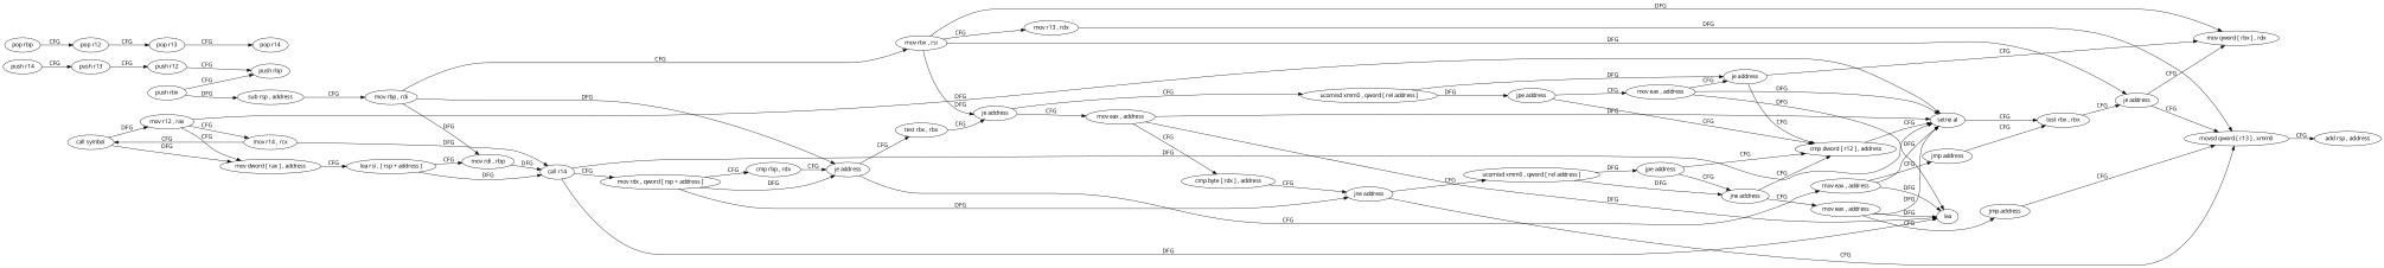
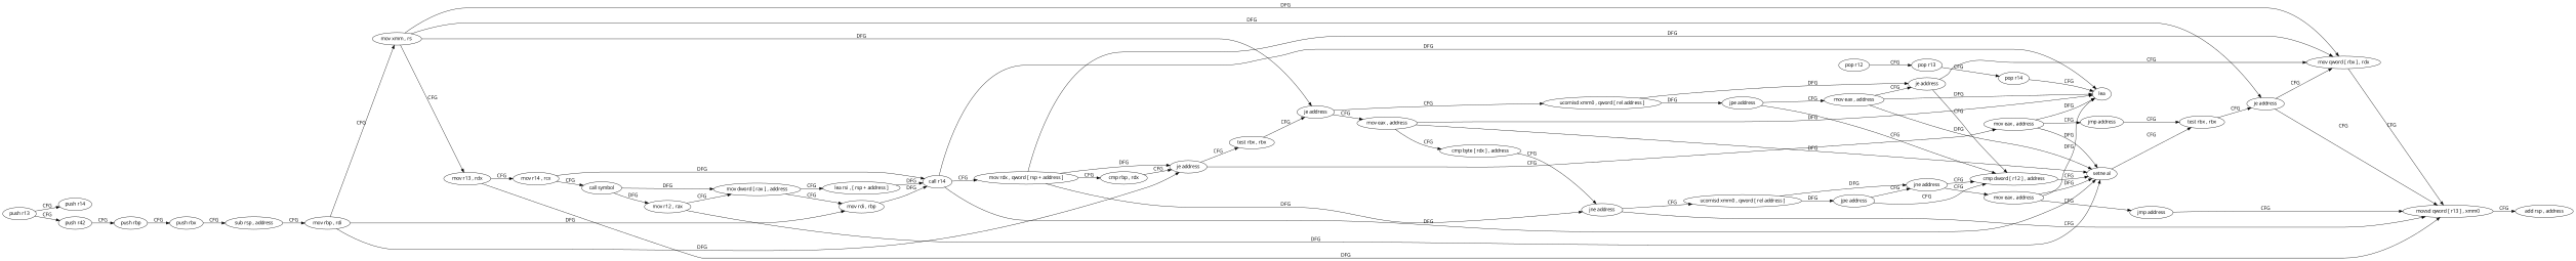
  digraph {
    fontname="Open Sans"
    rankdir=LR
    node [fontname="Open Sans"]
    edge [fontname="Open Sans"]
    n1 [label="push r14"]
    n2 [label="push r13"]
-   n3 [label="push r12"]
+   n3 [label="push r42"]
    n4 [label="push rbp"]
    n5 [label="push rbx"]
    n6 [label="sub rsp , address"]
    n7 [label="mov rbp , rdi"]
-   n8 [label="mov rbx , rsi"]
+   n8 [label="mov xmm , rsi"]
    n9 [label="mov rdi , rbp"]
    n10 [label="je address"]
    n11 [label="mov r13 , rdx"]
    n12 [label="je address"]
    n13 [label="je address"]
    n14 [label="mov qword [ rbx ] , rdx"]
    n15 [label="call r14"]
    n16 [label="mov eax , address"]
    n17 [label="test rbx , rbx"]
    n18 [label="mov r14 , rcx"]
    n19 [label="movsd qword [ r13 ] , xmm0"]
    n20 [label="mov eax , address"]
    n21 [label="ucomisd xmm0 , qword [ rel address ]"]
    n22 [label="call symbol"]
    n23 [label="add rsp , address"]
    n24 [label="mov r12 , rax"]
    n25 [label="mov dword [ rax ] , address"]
    n26 [label="setne al"]
    n27 [label="mov rdx , qword [ rsp + address ]"]
    n28 [label=lea]
    n29 [label="lea rsi , [ rsp + address ]"]
    n30 [label="test rbx , rbx"]
    n31 [label="cmp rbp , rdx"]
    n32 [label="jne address"]
    n33 [label="ucomisd xmm0 , qword [ rel address ]"]
    n34 [label="jmp address"]
    n35 [label="cmp byte [ rdx ] , address"]
    n36 [label="jpe address"]
    n37 [label="je address"]
    n38 [label="cmp dword [ r12 ] , address"]
    n39 [label="mov eax , address"]
    n40 [label="jpe address"]
    n41 [label="jne address"]
    n42 [label="mov eax , address"]
-   n43 [label="pop rbp"]
    n44 [label="pop r12"]
    n45 [label="pop r13"]
    n46 [label="pop r14"]
    n47 [label="jmp address"]
-   n1 -> n2 [label=CFG]
+   n2 -> n1 [label=CFG]
    n2 -> n3 [label=CFG]
    n3 -> n4 [label=CFG]
-   n5 -> n4 [label=CFG]
-   n5 -> n6 [label=DFG]
+   n4 -> n5 [label=CFG]
+   n5 -> n6 [label=CFG]
    n6 -> n7 [label=CFG]
    n7 -> n8 [label=CFG]
    n7 -> n9 [label=DFG]
    n7 -> n10 [label=DFG]
    n8 -> n11 [label=CFG]
    n8 -> n12 [label=DFG]
    n8 -> n13 [label=DFG]
    n8 -> n14 [label=DFG]
    n9 -> n15 [label=DFG]
    n10 -> n16 [label=CFG]
    n10 -> n17 [label=CFG]
-   n24 -> n18 [label=CFG]
+   n11 -> n18 [label=CFG]
    n11 -> n19 [label=DFG]
    n12 -> n20 [label=CFG]
    n12 -> n21 [label=CFG]
    n13 -> n14 [label=CFG]
    n13 -> n19 [label=CFG]
+   n14 -> n19 [label=CFG]
    n15 -> n26 [label=DFG]
    n15 -> n27 [label=CFG]
    n15 -> n28 [label=DFG]
    n16 -> n26 [label=DFG]
    n16 -> n28 [label=DFG]
    n16 -> n34 [label=CFG]
    n17 -> n12 [label=CFG]
    n18 -> n15 [label=DFG]
    n18 -> n22 [label=CFG]
    n19 -> n23 [label=CFG]
    n20 -> n26 [label=DFG]
    n20 -> n28 [label=DFG]
    n20 -> n35 [label=CFG]
    n21 -> n36 [label=DFG]
    n21 -> n37 [label=DFG]
    n22 -> n24 [label=DFG]
    n22 -> n25 [label=DFG]
    n24 -> n25 [label=CFG]
    n24 -> n26 [label=DFG]
    n25 -> n29 [label=CFG]
    n26 -> n30 [label=CFG]
    n27 -> n10 [label=DFG]
+   n27 -> n14 [label=DFG]
    n27 -> n31 [label=CFG]
    n27 -> n32 [label=DFG]
-   n29 -> n9 [label=CFG]
+   n25 -> n9 [label=CFG]
    n29 -> n15 [label=DFG]
    n30 -> n13 [label=CFG]
    n31 -> n10 [label=CFG]
    n32 -> n19 [label=CFG]
    n32 -> n33 [label=CFG]
    n33 -> n40 [label=DFG]
    n33 -> n41 [label=DFG]
    n34 -> n30 [label=CFG]
    n35 -> n32 [label=CFG]
    n36 -> n38 [label=CFG]
    n36 -> n39 [label=CFG]
    n37 -> n14 [label=CFG]
    n37 -> n38 [label=CFG]
    n38 -> n26 [label=CFG]
    n39 -> n26 [label=DFG]
    n39 -> n28 [label=DFG]
    n39 -> n37 [label=CFG]
    n40 -> n38 [label=CFG]
    n40 -> n41 [label=CFG]
    n41 -> n38 [label=CFG]
    n41 -> n42 [label=CFG]
    n42 -> n26 [label=DFG]
    n42 -> n28 [label=DFG]
    n42 -> n47 [label=CFG]
-   n43 -> n44 [label=CFG]
    n44 -> n45 [label=CFG]
    n45 -> n46 [label=CFG]
+   n46 -> n28 [label=CFG]
    n47 -> n19 [label=CFG]
  }
